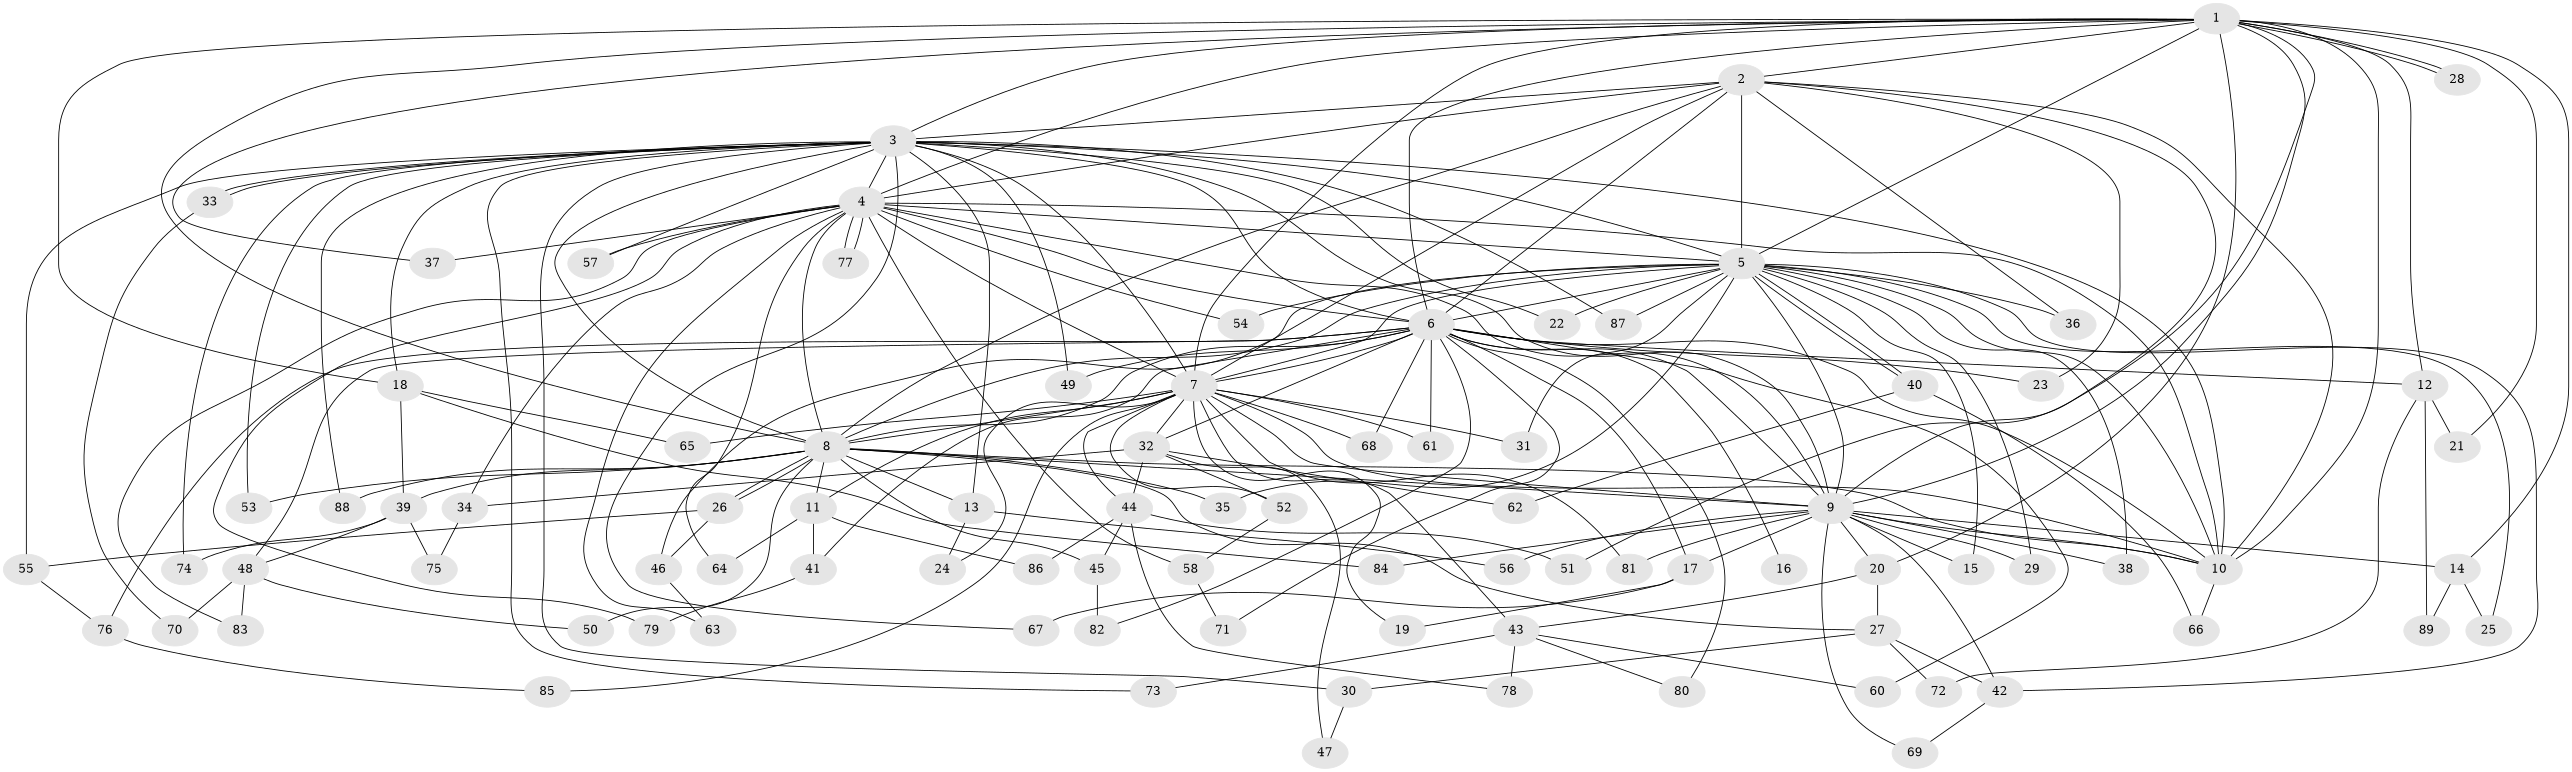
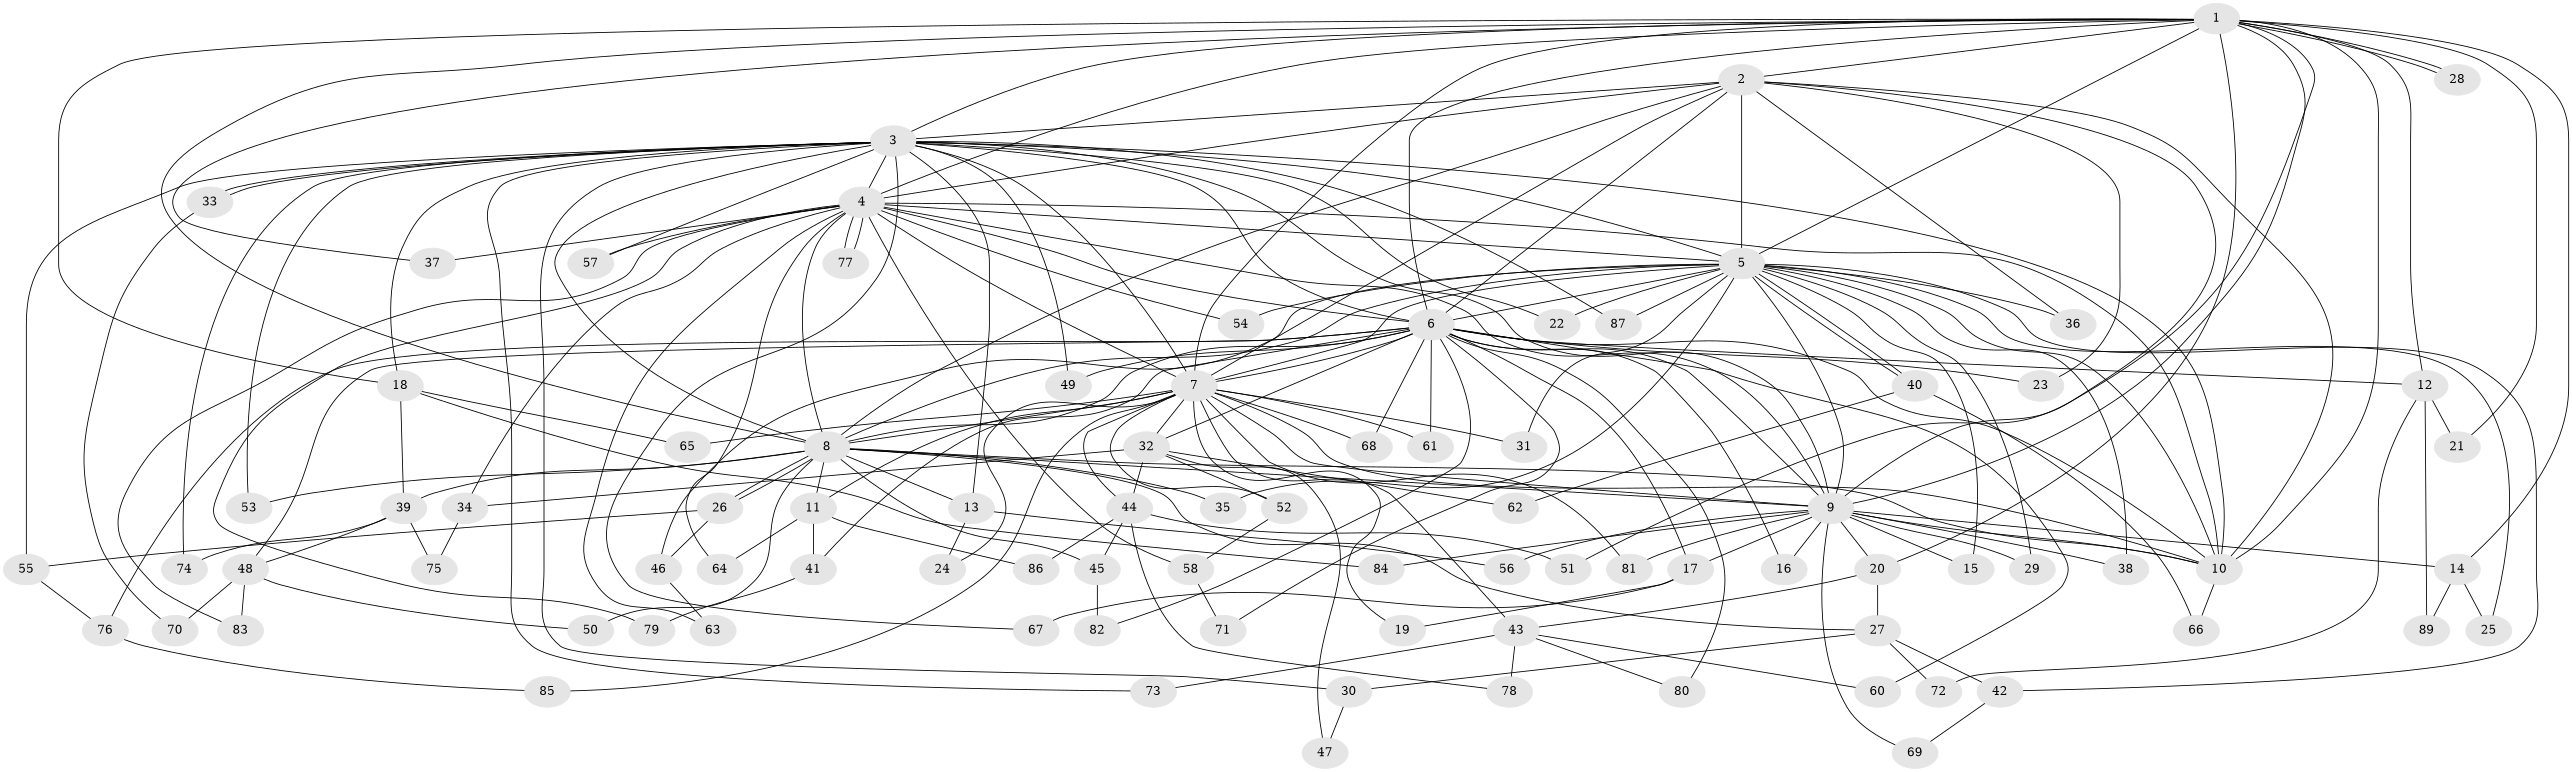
  graph {
    node [color=gray90 style=filled]
    1
    2
    3
    4
    5
    6
    7
    8
    9
    10
    12
    14
    18
    20
    21
    28
    37
    51
    23
    36
    13
    22
    30
    33
    49
    53
    55
    57
    67
    73
    74
    87
-   88
    34
    54
    58
    63
    64
    77
    79
    83
    15
    25
    29
    31
    35
    38
    40
    42
    46
    16
    17
    32
    41
    48
    60
    61
    68
    71
    76
    80
    82
    11
    19
    24
    43
    44
    52
    65
    81
    85
    26
    27
    39
    45
    50
    56
    69
    84
    66
    72
    89
    47
    70
    75
    62
    86
    78
    1 -- 2
    1 -- 3
    1 -- 4
    1 -- 5
    1 -- 6
    1 -- 7
    1 -- 8
    1 -- 9
    1 -- 10
    1 -- 12
    1 -- 14
    1 -- 18
    1 -- 20
    1 -- 21
    1 -- 28
    1 -- 28
    1 -- 37
    1 -- 51
    2 -- 3
    2 -- 4
    2 -- 5
    2 -- 6
    2 -- 7
    2 -- 8
    2 -- 9
    2 -- 10
    2 -- 23
    2 -- 36
    3 -- 4
    3 -- 5
    3 -- 6
    3 -- 7
    3 -- 8
    3 -- 9
    3 -- 10
    3 -- 18
    3 -- 13
    3 -- 22
    3 -- 30
    3 -- 33
    3 -- 33
    3 -- 49
    3 -- 53
    3 -- 55
    3 -- 57
    3 -- 67
    3 -- 73
    3 -- 74
    3 -- 87
-   3 -- 88
    4 -- 5
    4 -- 6
    4 -- 7
    4 -- 8
    4 -- 9
    4 -- 10
    4 -- 37
    4 -- 57
    4 -- 34
    4 -- 54
    4 -- 58
    4 -- 63
    4 -- 64
    4 -- 77
    4 -- 77
    4 -- 79
    4 -- 83
    5 -- 6
    5 -- 7
    5 -- 8
    5 -- 9
    5 -- 10
    5 -- 36
    5 -- 22
    5 -- 87
    5 -- 54
    5 -- 15
    5 -- 25
    5 -- 29
    5 -- 31
    5 -- 35
    5 -- 38
    5 -- 40
    5 -- 40
    5 -- 42
    5 -- 46
    6 -- 7
    6 -- 8
    6 -- 9
    6 -- 10
    6 -- 12
    6 -- 23
    6 -- 49
    6 -- 16
    6 -- 17
    6 -- 32
    6 -- 41
    6 -- 48
    6 -- 60
    6 -- 61
    6 -- 68
    6 -- 71
    6 -- 76
    6 -- 80
    6 -- 82
    7 -- 8
    7 -- 9
    7 -- 10
    7 -- 31
    7 -- 32
    7 -- 61
    7 -- 68
    7 -- 11
    7 -- 19
    7 -- 24
    7 -- 43
    7 -- 44
    7 -- 52
    7 -- 65
    7 -- 81
    7 -- 85
    8 -- 9
    8 -- 10
    8 -- 13
    8 -- 53
-   8 -- 88
    8 -- 35
    8 -- 11
    8 -- 26
    8 -- 26
    8 -- 27
    8 -- 39
    8 -- 45
    8 -- 50
    9 -- 10
    9 -- 14
    9 -- 20
    9 -- 15
    9 -- 29
    9 -- 38
-   9 -- 42
+   9 -- 16
    9 -- 17
    9 -- 81
    9 -- 56
    9 -- 69
    9 -- 84
    10 -- 66
    12 -- 21
    12 -- 72
    12 -- 89
    14 -- 25
    14 -- 89
    18 -- 65
    18 -- 39
    18 -- 84
    20 -- 43
    20 -- 27
    13 -- 24
    13 -- 56
    30 -- 47
    33 -- 70
    55 -- 76
    34 -- 75
    58 -- 71
    40 -- 66
    40 -- 62
    42 -- 69
    46 -- 63
    17 -- 67
    17 -- 19
    32 -- 34
    32 -- 44
    32 -- 52
    32 -- 47
    32 -- 62
    41 -- 79
    48 -- 83
    48 -- 50
    48 -- 70
    76 -- 85
    11 -- 64
    11 -- 41
    11 -- 86
    43 -- 73
    43 -- 60
    43 -- 80
    43 -- 78
    44 -- 51
    44 -- 45
    44 -- 86
    44 -- 78
    52 -- 58
    26 -- 55
    26 -- 46
    27 -- 30
    27 -- 42
    27 -- 72
    39 -- 74
    39 -- 48
    39 -- 75
    45 -- 82
  }
